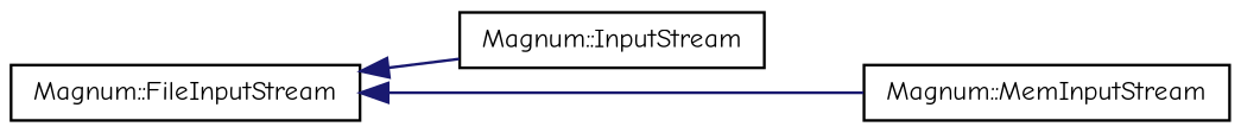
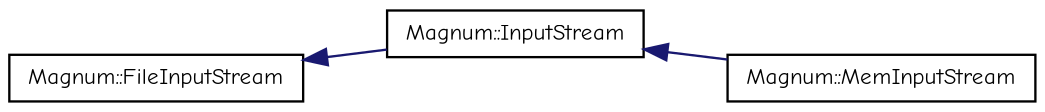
  digraph {
    fontname="Comic Neue"
    rankdir=LR
    node [color=black fillcolor=white fontname="Comic Neue" fontsize=10 shape=record style=filled]
    edge [color=midnightblue dir=back fontname="Comic Neue" fontsize=10 labelfontname=Helvetica labelfontsize=10 style=solid]
    n1 [height=0.2 label="Magnum::InputStream" width=0.4]
    n2 [height=0.2 label="Magnum::MemInputStream" width=0.4]
    n3 [height=0.2 label="Magnum::FileInputStream" width=0.4]
-   n3 -> n2
+   n1 -> n2
    n3 -> n1
  }
